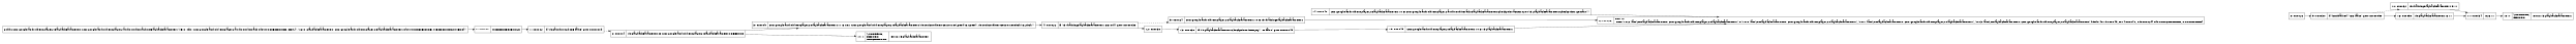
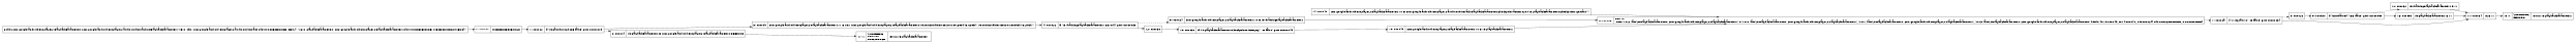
  digraph {
    rankdir=LR
    node [shape=record]
    n1 [label="{0\:\ 0x0000|MTH_ENTER_BLOCK\l}"]
    n2 [label="{1\:\ 0x0002|if (r5.passthrough == false) goto L_0x000b\l}"]
    n3 [label="{2\:\ 0x0004|r5.playbackParameters = com.google.android.exoplayer2.PlaybackParameters.DEFAULT\l}"]
    n4 [label="{3\:\ 0x000b|com.google.android.exoplayer2.PlaybackParameters r1 = new com.google.android.exoplayer2.PlaybackParameters(r5.sonicAudioProcessor.setSpeed(r6.speed), r5.sonicAudioProcessor.setPitch(r6.pitch))\l}"]
-   n5 [label="{17\:\ ?|SYNTHETIC\lRETURN\lORIG_RETURN\l|return r5.playbackParameters\l}"]
+   n5 [label="{17\:\ ?|SYNTHETIC\lRETURN\lORIG_BLOCK\l|return r5.playbackParameters\l}"]
    n6 [label="{4\:\ 0x0022|if (r5.drainingPlaybackParameters == null) goto L_0x0038\l}"]
    n7 [label="{5\:\ 0x0024|com.google.android.exoplayer2.PlaybackParameters r0 = r5.drainingPlaybackParameters\l}"]
    n8 [label="{12\:\ 0x0038}"]
    n9 [label="{6\:\ 0x0026|PHI: r0 \l  PHI: (r0v2 'lastSetPlaybackParameters' com.google.android.exoplayer2.PlaybackParameters) = (r0v0 'lastSetPlaybackParameters' com.google.android.exoplayer2.PlaybackParameters), (r0v1 'lastSetPlaybackParameters' com.google.android.exoplayer2.PlaybackParameters), (r0v3 'lastSetPlaybackParameters' com.google.android.exoplayer2.PlaybackParameters) binds: [B:15:0x004d, B:14:0x0040, B:5:0x0024] A[DONT_GENERATE, DONT_INLINE]\l}"]
    n10 [label="{13\:\ 0x003e|if (r5.playbackParametersCheckpoints.isEmpty() != false) goto L_0x004d\l}"]
+   n11 [label="{7\:\ 0x002a|if (r1.equals(r0) != false) goto L_0x0034\l}"]
    n12 [label="{8\:\ 0x002c}"]
    n13 [label="{11\:\ 0x0034|r6 = r1\l}"]
    n14 [label="{9\:\ 0x0030|if (isInitialized() == false) goto L_0x0050\l}"]
    n15 [label="{18\:\ ?|SYNTHETIC\lRETURN\l|return r5.playbackParameters\l}"]
    n16 [label="{10\:\ 0x0032|r5.drainingPlaybackParameters = r1\l}"]
    n17 [label="{16\:\ 0x0050|r5.playbackParameters = r1\l}"]
    n18 [label="{15\:\ 0x004d|com.google.android.exoplayer2.PlaybackParameters r0 = r5.playbackParameters\l}"]
    n19 [label="{14\:\ 0x0040|com.google.android.exoplayer2.PlaybackParameters r0 = com.google.android.exoplayer2.audio.AudioTrack.PlaybackParametersCheckpoint.access$200(r5.playbackParametersCheckpoints.getLast())\l}"]
    n20 [label="{public com.google.android.exoplayer2.PlaybackParameters com.google.android.exoplayer2.audio.AudioTrack.setPlaybackParameters((r5v0 'this' com.google.android.exoplayer2.audio.AudioTrack A[IMMUTABLE_TYPE, THIS]), (r6v0 'playbackParameters' com.google.android.exoplayer2.PlaybackParameters A[IMMUTABLE_TYPE, METHOD_ARGUMENT])) }"]
    n1 -> n2
    n2 -> n3 [style=dashed]
-   n3 -> n4
+   n2 -> n4
    n3 -> n5
    n4 -> n6
    n6 -> n7 [style=dashed]
    n6 -> n8
    n7 -> n9
    n8 -> n10
+   n9 -> n11
    n10 -> n18
+   n11 -> n12 [style=dashed]
+   n11 -> n13
    n12 -> n14
    n13 -> n15
    n14 -> n16 [style=dashed]
    n14 -> n17
    n16 -> n13
    n17 -> n13
    n18 -> n9
    n19 -> n9
    n20 -> n1
  }
